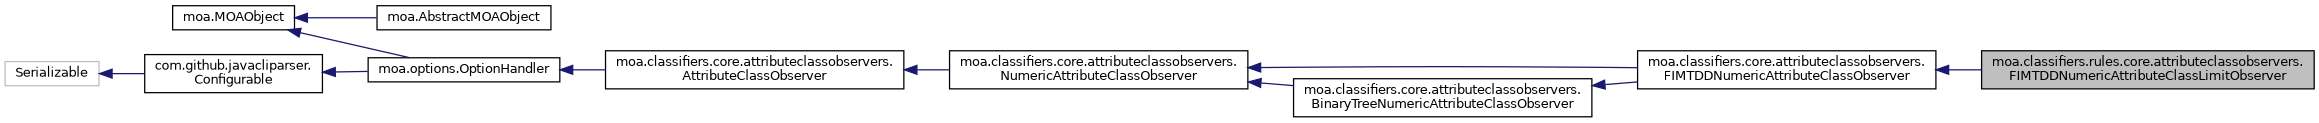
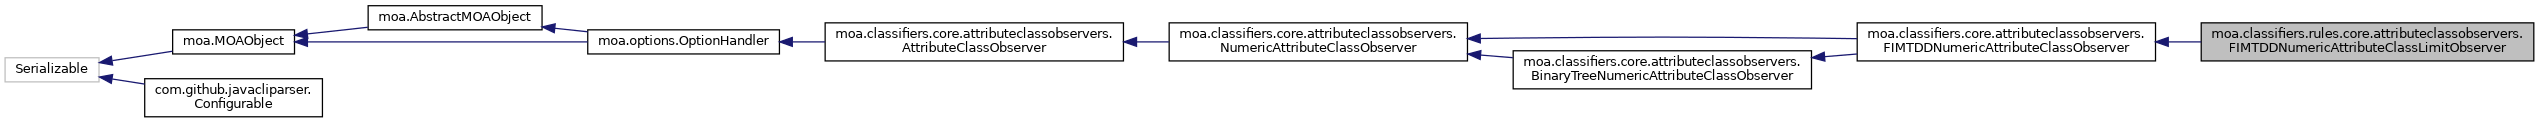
  digraph {
    rankdir=LR
    node [color=black fillcolor=white fontname=Helvetica fontsize=10 shape=record style=filled]
    edge [color=midnightblue dir=back fontname=Helvetica fontsize=10 labelfontname=Helvetica labelfontsize=10 style=solid]
    n1 [fillcolor=grey75 fontcolor=black height=0.2 label="moa.classifiers.rules.core.attributeclassobservers.\lFIMTDDNumericAttributeClassLimitObserver" width=0.4]
    n2 [height=0.2 label="moa.classifiers.core.attributeclassobservers.\lFIMTDDNumericAttributeClassObserver" width=0.4]
    n3 [height=0.2 label="moa.classifiers.core.attributeclassobservers.\lBinaryTreeNumericAttributeClassObserver" width=0.4]
    n4 [height=0.2 label="moa.AbstractMOAObject" width=0.4]
    n5 [height=0.2 label="moa.MOAObject" width=0.4]
    n6 [height=0.2 label="moa.options.OptionHandler" width=0.4]
    n7 [height=0.2 label="moa.classifiers.core.attributeclassobservers.\lAttributeClassObserver" width=0.4]
    n8 [color=grey75 height=0.2 label=Serializable width=0.4]
    n9 [height=0.2 label="com.github.javacliparser.\lConfigurable" width=0.4]
    n10 [height=0.2 label="moa.classifiers.core.attributeclassobservers.\lNumericAttributeClassObserver" width=0.4]
    n2 -> n1
    n3 -> n2
    n5 -> n4
    n5 -> n6
    n6 -> n7
    n7 -> n10
+   n8 -> n5
    n8 -> n9
-   n9 -> n6
+   n4 -> n6
    n10 -> n2
    n10 -> n3
  }
